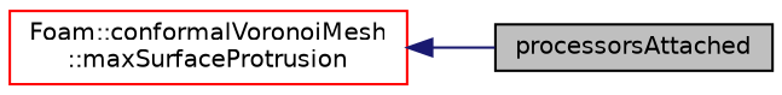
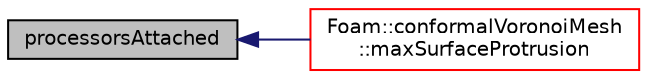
  digraph {
    rankdir=LR
    fontname="DejaVu Sans"
    node [fontname="DejaVu Sans" fontsize=10 shape=record]
    n1 [color=black fillcolor=grey75 fontcolor=black height=0.2 label=processorsAttached style=filled width=0.4]
    n2 [color=red height=0.2 label="Foam::conformalVoronoiMesh\l::maxSurfaceProtrusion" width=0.4]
-   n2 -> n1 [color=midnightblue dir=back fontname="DejaVu Sans" fontsize=10 labelfontname=Helvetica labelfontsize=10 style=solid]
+   n1 -> n2 [color=midnightblue dir=back fontname="DejaVu Sans" fontsize=10 labelfontname=Helvetica labelfontsize=10 style=solid]
  }
